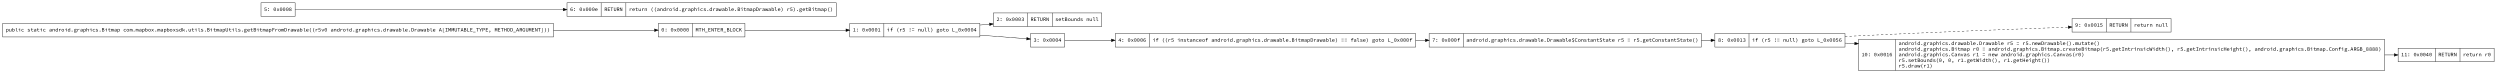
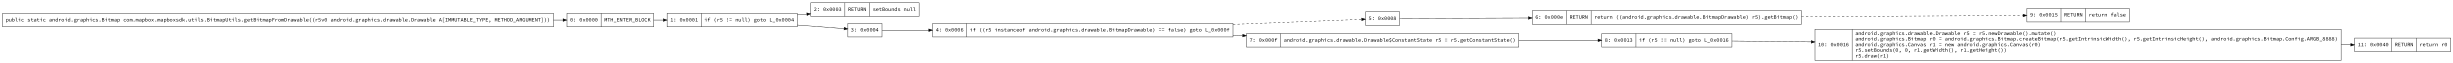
  digraph {
    fontname="Source Code Pro"
    rankdir=LR
    node [fontname="Source Code Pro" shape=record]
    edge [fontname="Source Code Pro"]
    n1 [label="{0\:\ 0x0000|MTH_ENTER_BLOCK\l}"]
    n2 [label="{1\:\ 0x0001|if (r5 != null) goto L_0x0004\l}"]
    n3 [label="{2\:\ 0x0003|RETURN\l|setBounds null\l}"]
    n4 [label="{3\:\ 0x0004}"]
    n5 [label="{4\:\ 0x0006|if ((r5 instanceof android.graphics.drawable.BitmapDrawable) == false) goto L_0x000f\l}"]
    n6 [label="{5\:\ 0x0008}"]
    n7 [label="{7\:\ 0x000f|android.graphics.drawable.Drawable$ConstantState r5 = r5.getConstantState()\l}"]
    n8 [label="{6\:\ 0x000e|RETURN\l|return ((android.graphics.drawable.BitmapDrawable) r5).getBitmap()\l}"]
-   n9 [label="{8\:\ 0x0013|if (r5 != null) goto L_0x0056\l}"]
-   n10 [label="{9\:\ 0x0015|RETURN\l|return null\l}"]
+   n9 [label="{8\:\ 0x0013|if (r5 != null) goto L_0x0016\l}"]
+   n10 [label="{9\:\ 0x0015|RETURN\l|return false\l}"]
    n11 [label="{10\:\ 0x0016|android.graphics.drawable.Drawable r5 = r5.newDrawable().mutate()\landroid.graphics.Bitmap r0 = android.graphics.Bitmap.createBitmap(r5.getIntrinsicWidth(), r5.getIntrinsicHeight(), android.graphics.Bitmap.Config.ARGB_8888)\landroid.graphics.Canvas r1 = new android.graphics.Canvas(r0)\lr5.setBounds(0, 0, r1.getWidth(), r1.getHeight())\lr5.draw(r1)\l}"]
    n12 [label="{11\:\ 0x0040|RETURN\l|return r0\l}"]
    n13 [label="{public static android.graphics.Bitmap com.mapbox.mapboxsdk.utils.BitmapUtils.getBitmapFromDrawable((r5v0 android.graphics.drawable.Drawable A[IMMUTABLE_TYPE, METHOD_ARGUMENT])) }"]
    n1 -> n2
    n2 -> n3 [style=solid]
    n2 -> n4
    n4 -> n5
+   n5 -> n6 [style=dashed]
    n5 -> n7
    n6 -> n8
    n7 -> n9
-   n9 -> n10 [style=dashed]
+   n8 -> n10 [style=dashed]
    n9 -> n11
    n11 -> n12
    n13 -> n1
  }
